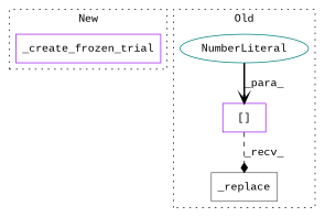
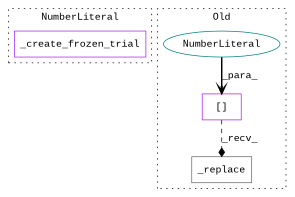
  digraph {
    fontname="Liberation Mono"
    node [a=32 shape=box color=purple fontname="Liberation Mono"]
    edge [fontname="Liberation Mono"]
    n1 [l="21,1" label=_create_frozen_trial s="9573,9621"]
    n2 [l="9,1" label=_replace s="8812,8834" color=gray40]
    n3 [a=2 l="7,1" label="[]" s="8802,8810"]
    n4 [a=34 l=1 label=NumberLiteral s=8809 shape=ellipse color=teal]
    subgraph cluster_1 {
-     label=New
+     label=NumberLiteral
      style=dotted
      n1
    }
    subgraph cluster_2 {
      label=Old
      style=dotted
      n2
      n3
      n4
    }
    n3 -> n2 [label=_recv_ style=dashed arrowhead=diamond]
    n4 -> n3 [label=_para_ style=bold arrowhead=vee]
  }
